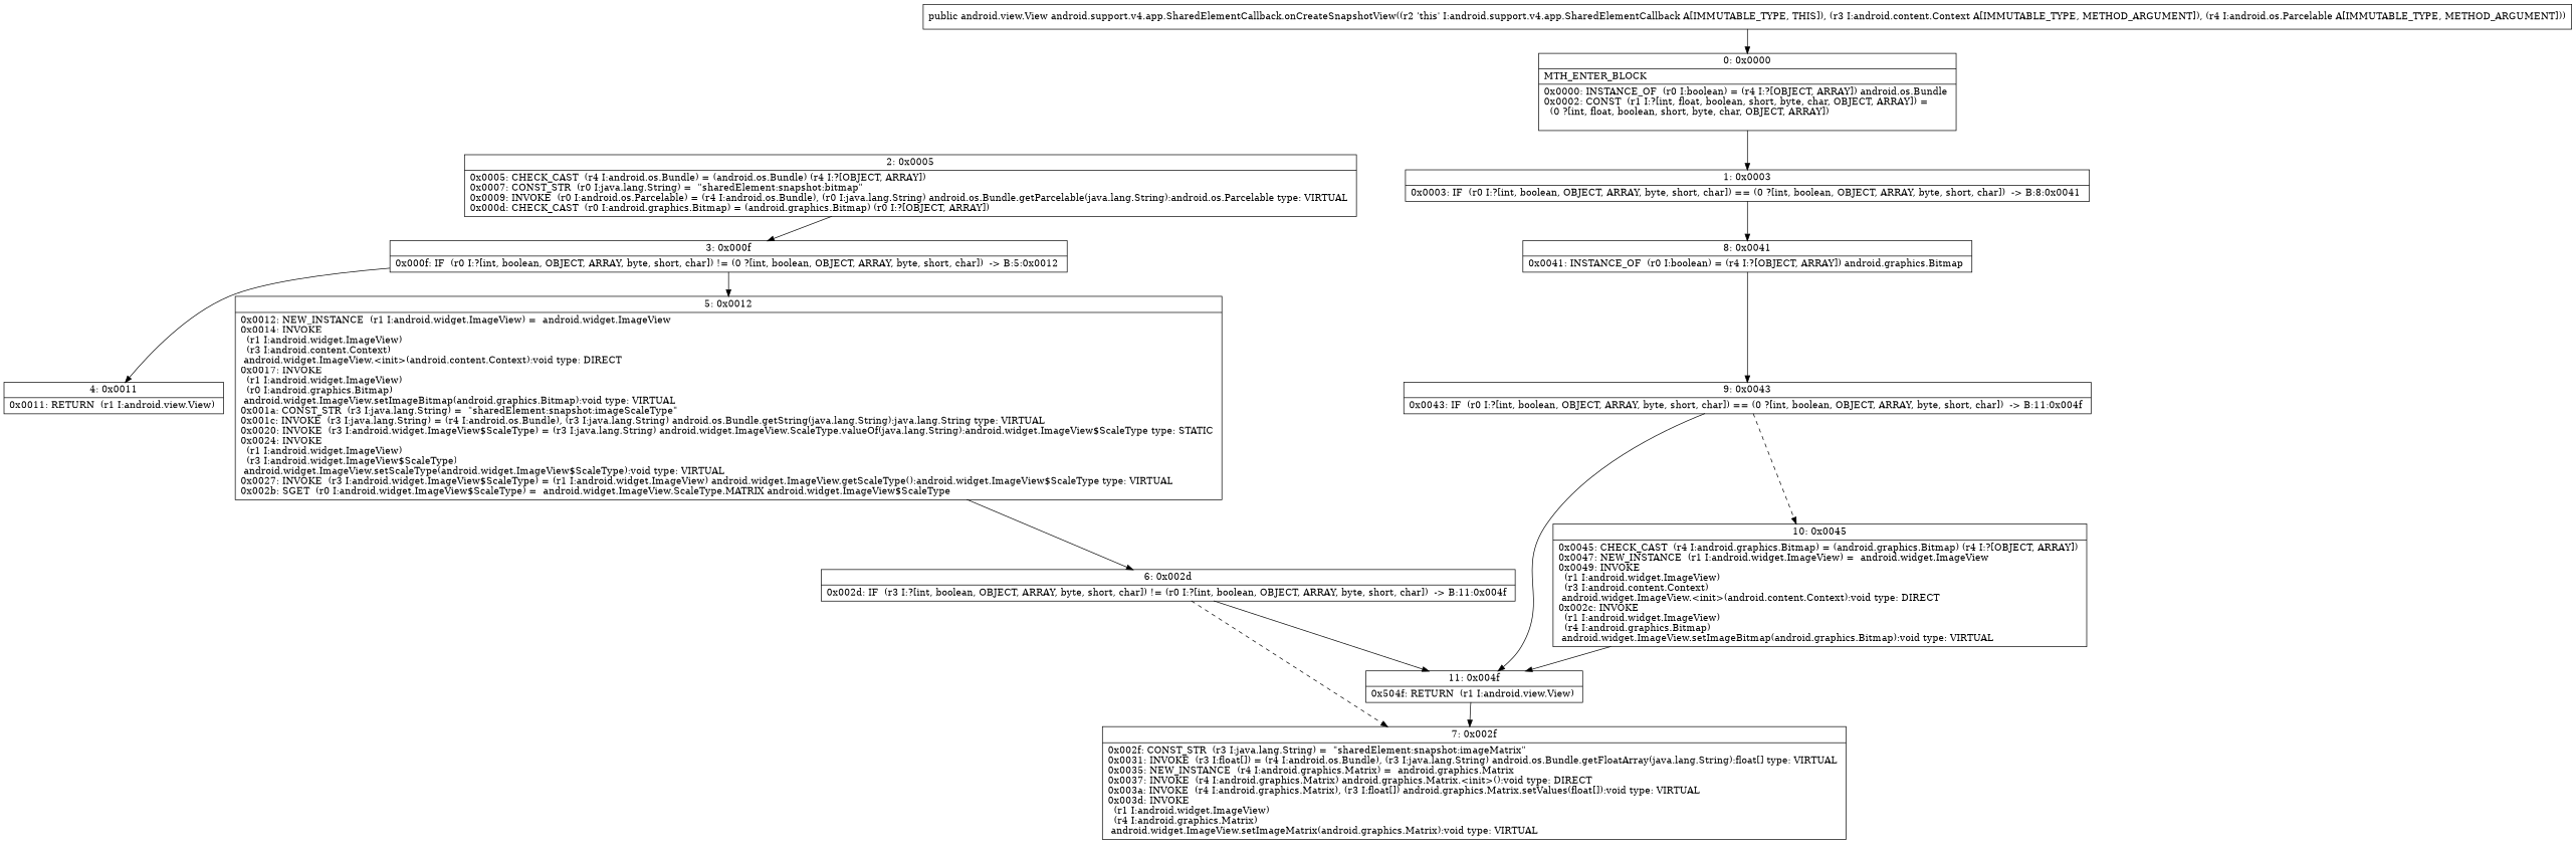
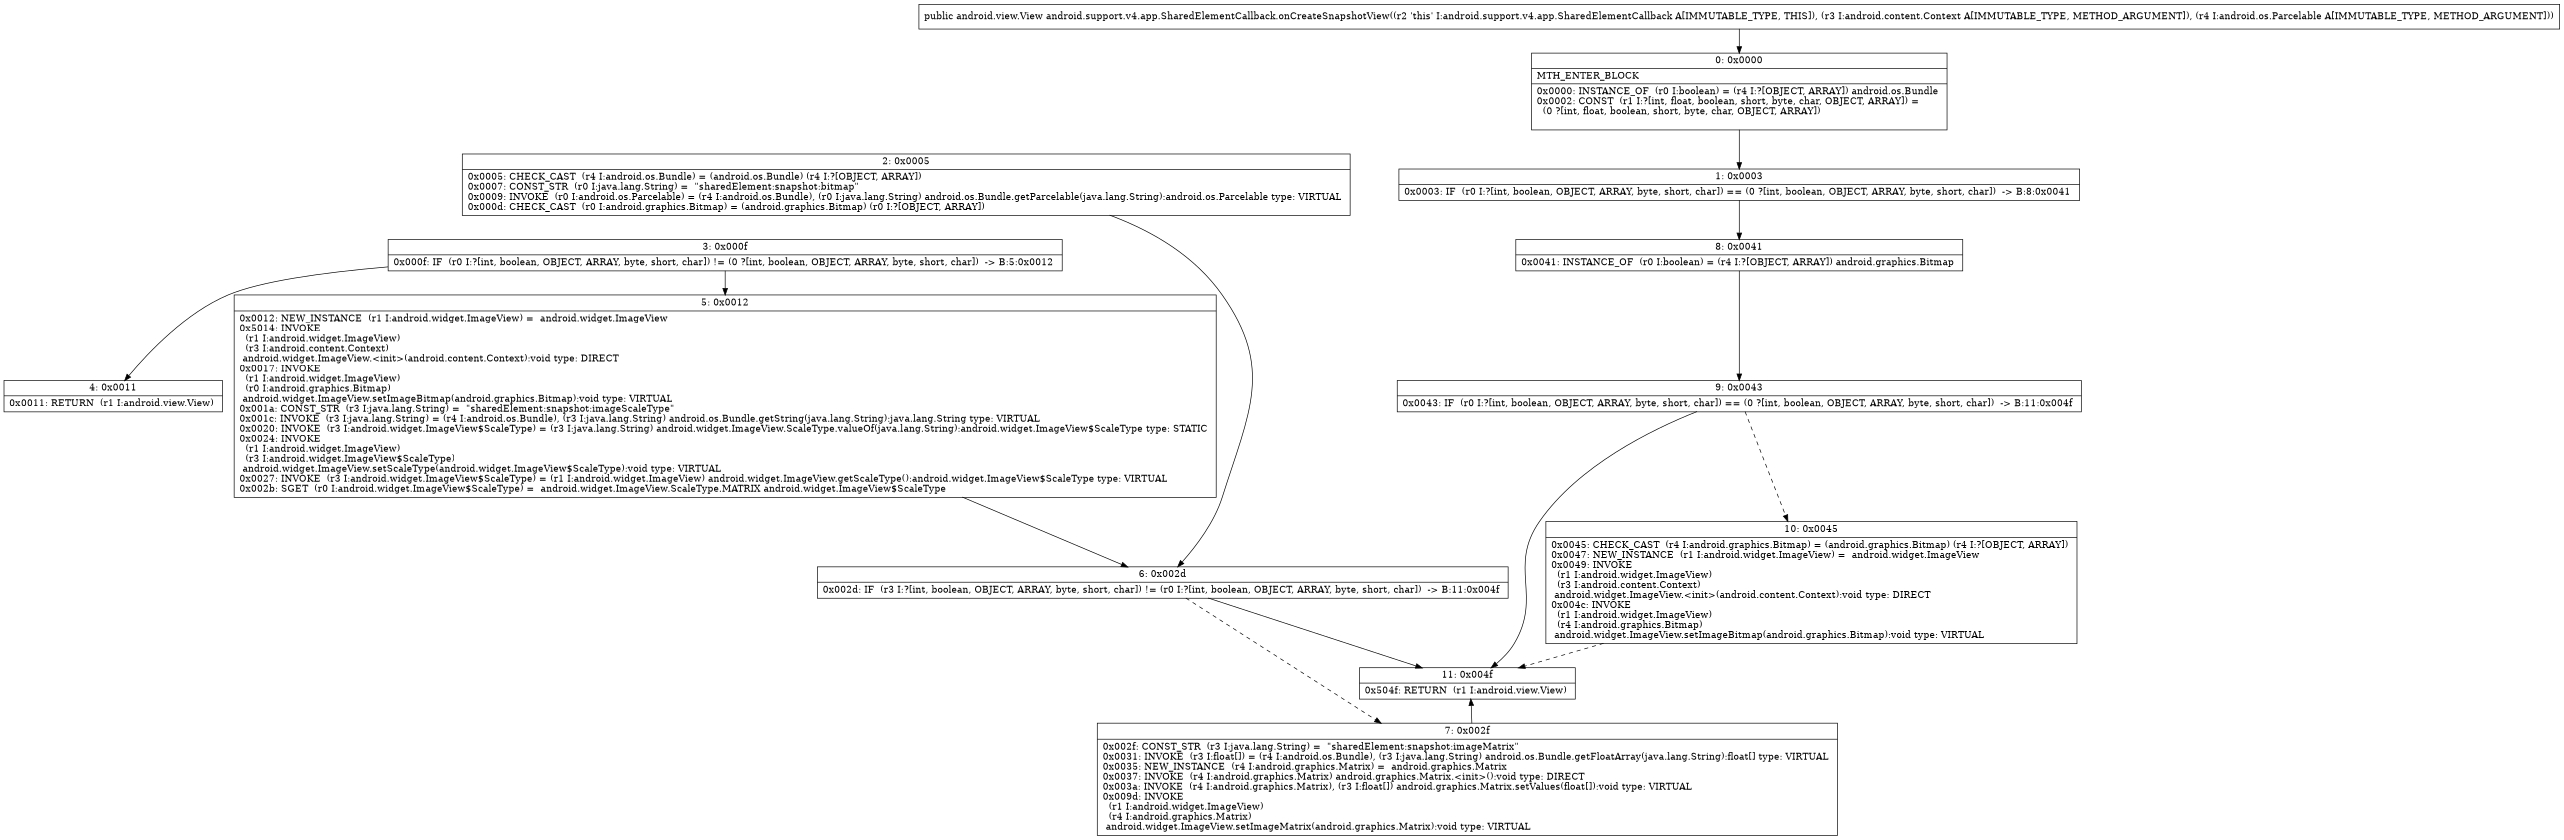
  digraph {
    node [shape=record]
    n1 [label="{0\:\ 0x0000|MTH_ENTER_BLOCK\l|0x0000: INSTANCE_OF  (r0 I:boolean) = (r4 I:?[OBJECT, ARRAY]) android.os.Bundle \l0x0002: CONST  (r1 I:?[int, float, boolean, short, byte, char, OBJECT, ARRAY]) = \l  (0 ?[int, float, boolean, short, byte, char, OBJECT, ARRAY])\l \l}"]
    n2 [label="{1\:\ 0x0003|0x0003: IF  (r0 I:?[int, boolean, OBJECT, ARRAY, byte, short, char]) == (0 ?[int, boolean, OBJECT, ARRAY, byte, short, char])  \-\> B:8:0x0041 \l}"]
    n3 [label="{8\:\ 0x0041|0x0041: INSTANCE_OF  (r0 I:boolean) = (r4 I:?[OBJECT, ARRAY]) android.graphics.Bitmap \l}"]
    n4 [label="{2\:\ 0x0005|0x0005: CHECK_CAST  (r4 I:android.os.Bundle) = (android.os.Bundle) (r4 I:?[OBJECT, ARRAY]) \l0x0007: CONST_STR  (r0 I:java.lang.String) =  \"sharedElement:snapshot:bitmap\" \l0x0009: INVOKE  (r0 I:android.os.Parcelable) = (r4 I:android.os.Bundle), (r0 I:java.lang.String) android.os.Bundle.getParcelable(java.lang.String):android.os.Parcelable type: VIRTUAL \l0x000d: CHECK_CAST  (r0 I:android.graphics.Bitmap) = (android.graphics.Bitmap) (r0 I:?[OBJECT, ARRAY]) \l}"]
    n5 [label="{3\:\ 0x000f|0x000f: IF  (r0 I:?[int, boolean, OBJECT, ARRAY, byte, short, char]) != (0 ?[int, boolean, OBJECT, ARRAY, byte, short, char])  \-\> B:5:0x0012 \l}"]
    n6 [label="{9\:\ 0x0043|0x0043: IF  (r0 I:?[int, boolean, OBJECT, ARRAY, byte, short, char]) == (0 ?[int, boolean, OBJECT, ARRAY, byte, short, char])  \-\> B:11:0x004f \l}"]
    n7 [label="{4\:\ 0x0011|0x0011: RETURN  (r1 I:android.view.View) \l}"]
-   n8 [label="{5\:\ 0x0012|0x0012: NEW_INSTANCE  (r1 I:android.widget.ImageView) =  android.widget.ImageView \l0x0014: INVOKE  \l  (r1 I:android.widget.ImageView)\l  (r3 I:android.content.Context)\l android.widget.ImageView.\<init\>(android.content.Context):void type: DIRECT \l0x0017: INVOKE  \l  (r1 I:android.widget.ImageView)\l  (r0 I:android.graphics.Bitmap)\l android.widget.ImageView.setImageBitmap(android.graphics.Bitmap):void type: VIRTUAL \l0x001a: CONST_STR  (r3 I:java.lang.String) =  \"sharedElement:snapshot:imageScaleType\" \l0x001c: INVOKE  (r3 I:java.lang.String) = (r4 I:android.os.Bundle), (r3 I:java.lang.String) android.os.Bundle.getString(java.lang.String):java.lang.String type: VIRTUAL \l0x0020: INVOKE  (r3 I:android.widget.ImageView$ScaleType) = (r3 I:java.lang.String) android.widget.ImageView.ScaleType.valueOf(java.lang.String):android.widget.ImageView$ScaleType type: STATIC \l0x0024: INVOKE  \l  (r1 I:android.widget.ImageView)\l  (r3 I:android.widget.ImageView$ScaleType)\l android.widget.ImageView.setScaleType(android.widget.ImageView$ScaleType):void type: VIRTUAL \l0x0027: INVOKE  (r3 I:android.widget.ImageView$ScaleType) = (r1 I:android.widget.ImageView) android.widget.ImageView.getScaleType():android.widget.ImageView$ScaleType type: VIRTUAL \l0x002b: SGET  (r0 I:android.widget.ImageView$ScaleType) =  android.widget.ImageView.ScaleType.MATRIX android.widget.ImageView$ScaleType \l}"]
+   n8 [label="{5\:\ 0x0012|0x0012: NEW_INSTANCE  (r1 I:android.widget.ImageView) =  android.widget.ImageView \l0x5014: INVOKE  \l  (r1 I:android.widget.ImageView)\l  (r3 I:android.content.Context)\l android.widget.ImageView.\<init\>(android.content.Context):void type: DIRECT \l0x0017: INVOKE  \l  (r1 I:android.widget.ImageView)\l  (r0 I:android.graphics.Bitmap)\l android.widget.ImageView.setImageBitmap(android.graphics.Bitmap):void type: VIRTUAL \l0x001a: CONST_STR  (r3 I:java.lang.String) =  \"sharedElement:snapshot:imageScaleType\" \l0x001c: INVOKE  (r3 I:java.lang.String) = (r4 I:android.os.Bundle), (r3 I:java.lang.String) android.os.Bundle.getString(java.lang.String):java.lang.String type: VIRTUAL \l0x0020: INVOKE  (r3 I:android.widget.ImageView$ScaleType) = (r3 I:java.lang.String) android.widget.ImageView.ScaleType.valueOf(java.lang.String):android.widget.ImageView$ScaleType type: STATIC \l0x0024: INVOKE  \l  (r1 I:android.widget.ImageView)\l  (r3 I:android.widget.ImageView$ScaleType)\l android.widget.ImageView.setScaleType(android.widget.ImageView$ScaleType):void type: VIRTUAL \l0x0027: INVOKE  (r3 I:android.widget.ImageView$ScaleType) = (r1 I:android.widget.ImageView) android.widget.ImageView.getScaleType():android.widget.ImageView$ScaleType type: VIRTUAL \l0x002b: SGET  (r0 I:android.widget.ImageView$ScaleType) =  android.widget.ImageView.ScaleType.MATRIX android.widget.ImageView$ScaleType \l}"]
    n9 [label="{6\:\ 0x002d|0x002d: IF  (r3 I:?[int, boolean, OBJECT, ARRAY, byte, short, char]) != (r0 I:?[int, boolean, OBJECT, ARRAY, byte, short, char])  \-\> B:11:0x004f \l}"]
-   n10 [label="{7\:\ 0x002f|0x002f: CONST_STR  (r3 I:java.lang.String) =  \"sharedElement:snapshot:imageMatrix\" \l0x0031: INVOKE  (r3 I:float[]) = (r4 I:android.os.Bundle), (r3 I:java.lang.String) android.os.Bundle.getFloatArray(java.lang.String):float[] type: VIRTUAL \l0x0035: NEW_INSTANCE  (r4 I:android.graphics.Matrix) =  android.graphics.Matrix \l0x0037: INVOKE  (r4 I:android.graphics.Matrix) android.graphics.Matrix.\<init\>():void type: DIRECT \l0x003a: INVOKE  (r4 I:android.graphics.Matrix), (r3 I:float[]) android.graphics.Matrix.setValues(float[]):void type: VIRTUAL \l0x003d: INVOKE  \l  (r1 I:android.widget.ImageView)\l  (r4 I:android.graphics.Matrix)\l android.widget.ImageView.setImageMatrix(android.graphics.Matrix):void type: VIRTUAL \l}"]
+   n10 [label="{7\:\ 0x002f|0x002f: CONST_STR  (r3 I:java.lang.String) =  \"sharedElement:snapshot:imageMatrix\" \l0x0031: INVOKE  (r3 I:float[]) = (r4 I:android.os.Bundle), (r3 I:java.lang.String) android.os.Bundle.getFloatArray(java.lang.String):float[] type: VIRTUAL \l0x0035: NEW_INSTANCE  (r4 I:android.graphics.Matrix) =  android.graphics.Matrix \l0x0037: INVOKE  (r4 I:android.graphics.Matrix) android.graphics.Matrix.\<init\>():void type: DIRECT \l0x003a: INVOKE  (r4 I:android.graphics.Matrix), (r3 I:float[]) android.graphics.Matrix.setValues(float[]):void type: VIRTUAL \l0x009d: INVOKE  \l  (r1 I:android.widget.ImageView)\l  (r4 I:android.graphics.Matrix)\l android.widget.ImageView.setImageMatrix(android.graphics.Matrix):void type: VIRTUAL \l}"]
    n11 [label="{11\:\ 0x004f|0x504f: RETURN  (r1 I:android.view.View) \l}"]
-   n12 [label="{10\:\ 0x0045|0x0045: CHECK_CAST  (r4 I:android.graphics.Bitmap) = (android.graphics.Bitmap) (r4 I:?[OBJECT, ARRAY]) \l0x0047: NEW_INSTANCE  (r1 I:android.widget.ImageView) =  android.widget.ImageView \l0x0049: INVOKE  \l  (r1 I:android.widget.ImageView)\l  (r3 I:android.content.Context)\l android.widget.ImageView.\<init\>(android.content.Context):void type: DIRECT \l0x002c: INVOKE  \l  (r1 I:android.widget.ImageView)\l  (r4 I:android.graphics.Bitmap)\l android.widget.ImageView.setImageBitmap(android.graphics.Bitmap):void type: VIRTUAL \l}"]
+   n12 [label="{10\:\ 0x0045|0x0045: CHECK_CAST  (r4 I:android.graphics.Bitmap) = (android.graphics.Bitmap) (r4 I:?[OBJECT, ARRAY]) \l0x0047: NEW_INSTANCE  (r1 I:android.widget.ImageView) =  android.widget.ImageView \l0x0049: INVOKE  \l  (r1 I:android.widget.ImageView)\l  (r3 I:android.content.Context)\l android.widget.ImageView.\<init\>(android.content.Context):void type: DIRECT \l0x004c: INVOKE  \l  (r1 I:android.widget.ImageView)\l  (r4 I:android.graphics.Bitmap)\l android.widget.ImageView.setImageBitmap(android.graphics.Bitmap):void type: VIRTUAL \l}"]
    n13 [label="{public android.view.View android.support.v4.app.SharedElementCallback.onCreateSnapshotView((r2 'this' I:android.support.v4.app.SharedElementCallback A[IMMUTABLE_TYPE, THIS]), (r3 I:android.content.Context A[IMMUTABLE_TYPE, METHOD_ARGUMENT]), (r4 I:android.os.Parcelable A[IMMUTABLE_TYPE, METHOD_ARGUMENT])) }"]
    n1 -> n2
    n2 -> n3
    n3 -> n6
-   n4 -> n5
+   n4 -> n9
    n5 -> n7 [style=solid]
    n5 -> n8
    n6 -> n11
    n6 -> n12 [style=dashed]
    n8 -> n9
    n9 -> n10 [style=dashed]
    n9 -> n11
-   n11 -> n10
-   n12 -> n11
+   n10 -> n11
+   n12 -> n11 [style=dashed]
    n13 -> n1
  }
